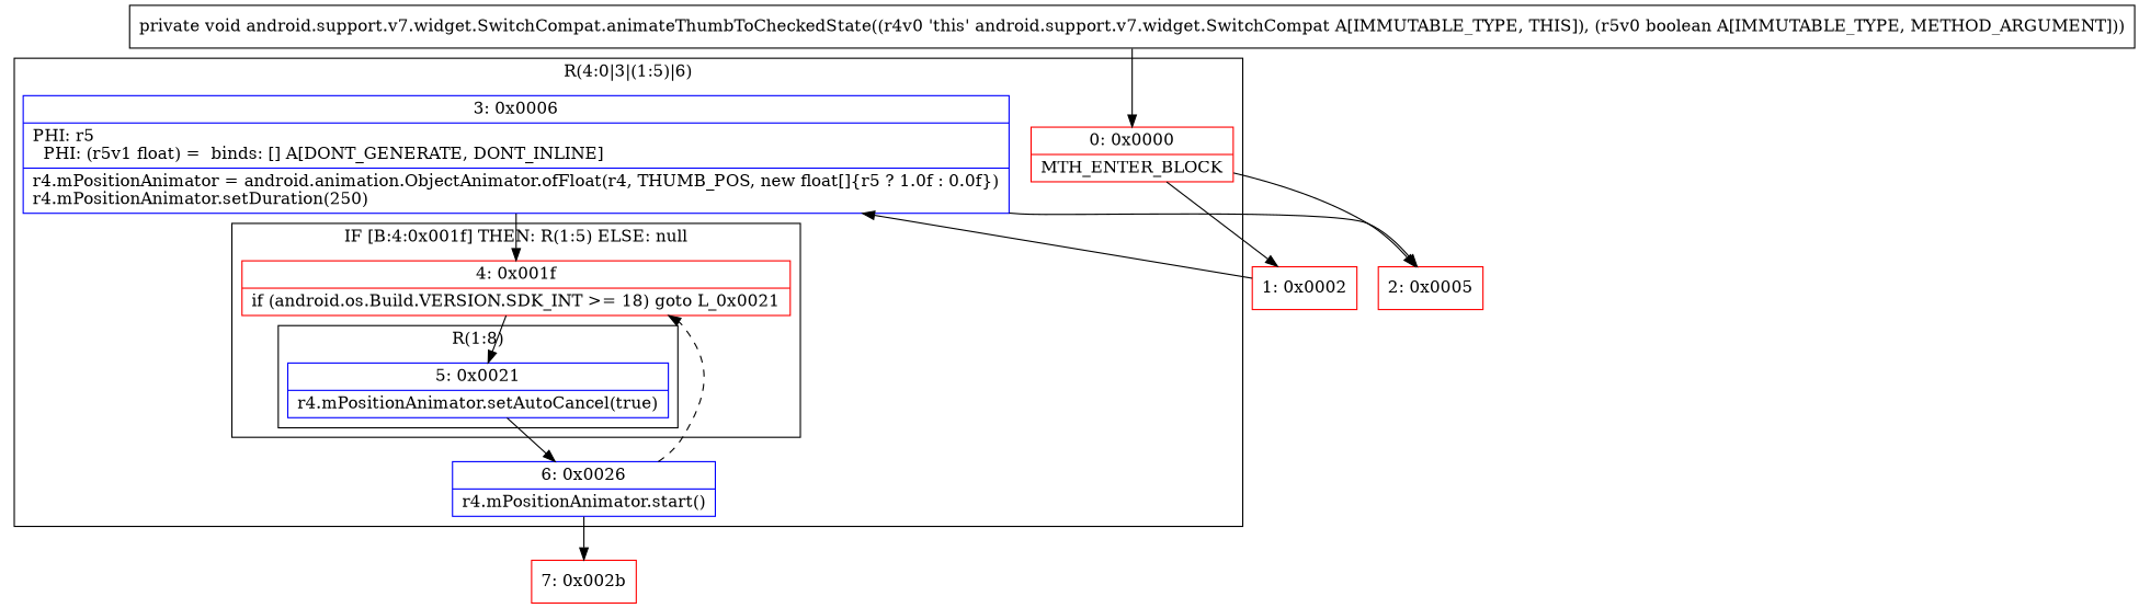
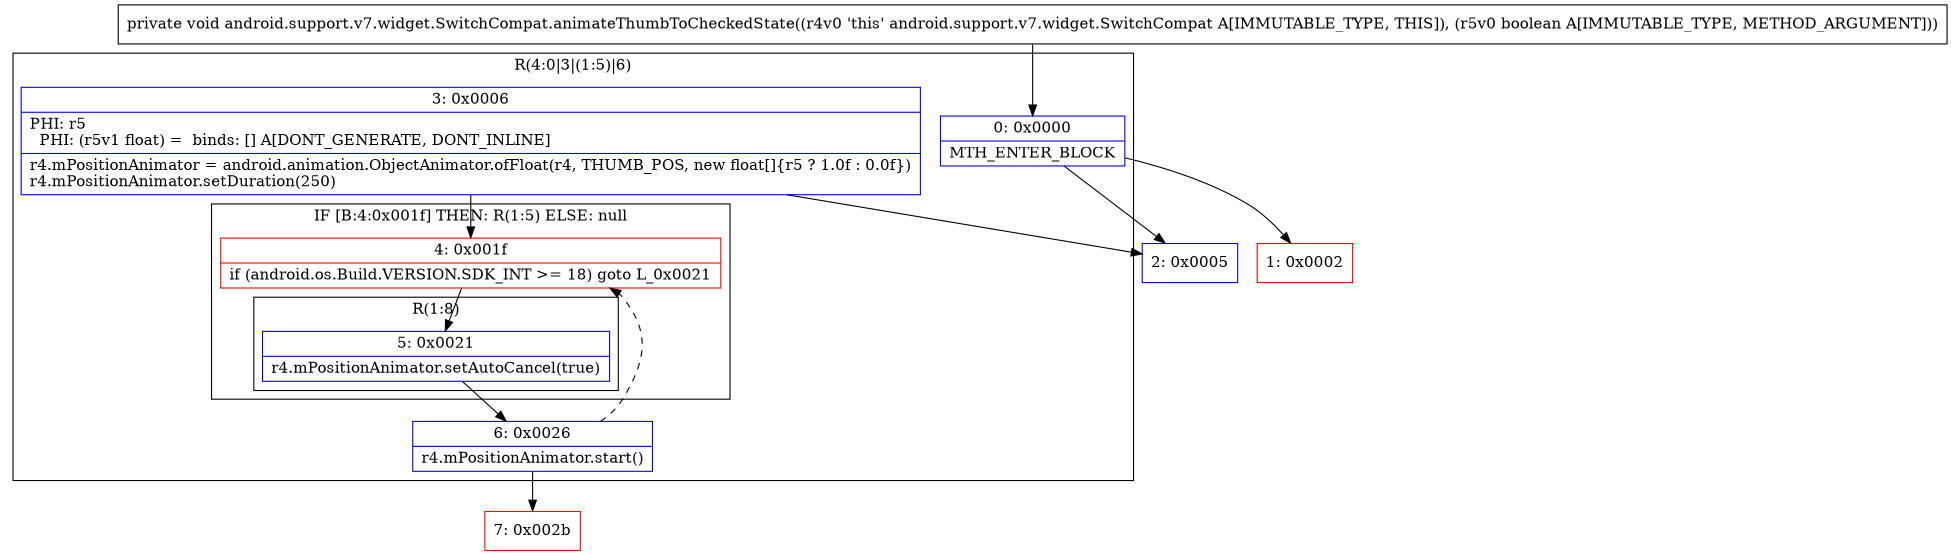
  digraph {
    node [color=blue shape=record]
    n1 [label="{5\:\ 0x0021|r4.mPositionAnimator.setAutoCancel(true)\l}"]
    n2 [color=red label="{4\:\ 0x001f|if (android.os.Build.VERSION.SDK_INT \>= 18) goto L_0x0021\l}"]
-   n3 [color=red label="{0\:\ 0x0000|MTH_ENTER_BLOCK\l}"]
+   n3 [label="{0\:\ 0x0000|MTH_ENTER_BLOCK\l}"]
    n4 [label="{3\:\ 0x0006|PHI: r5 \l  PHI: (r5v1 float) =  binds: [] A[DONT_GENERATE, DONT_INLINE]\l|r4.mPositionAnimator = android.animation.ObjectAnimator.ofFloat(r4, THUMB_POS, new float[]\{r5 ? 1.0f : 0.0f\})\lr4.mPositionAnimator.setDuration(250)\l}"]
    n5 [label="{6\:\ 0x0026|r4.mPositionAnimator.start()\l}"]
    n6 [color=red label="{1\:\ 0x0002}"]
-   n7 [color=red label="{2\:\ 0x0005}"]
+   n7 [label="{2\:\ 0x0005}"]
    n8 [color=red label="{7\:\ 0x002b}"]
    n9 [label="{private void android.support.v7.widget.SwitchCompat.animateThumbToCheckedState((r4v0 'this' android.support.v7.widget.SwitchCompat A[IMMUTABLE_TYPE, THIS]), (r5v0 boolean A[IMMUTABLE_TYPE, METHOD_ARGUMENT])) }" color=""]
    subgraph cluster_1 {
      label="R(4:0|3|(1:5)|6)"
      n3
      n4
      n5
      subgraph cluster_2 {
        label="IF [B:4:0x001f] THEN: R(1:5) ELSE: null"
        n2
        subgraph cluster_3 {
          label="R(1:8)"
          n1
        }
      }
    }
    n1 -> n5
    n2 -> n1
    n3 -> n6
    n3 -> n7
    n4 -> n2
    n4 -> n7
    n5 -> n2 [style=dashed]
    n5 -> n8
-   n6 -> n4
    n9 -> n3
  }
